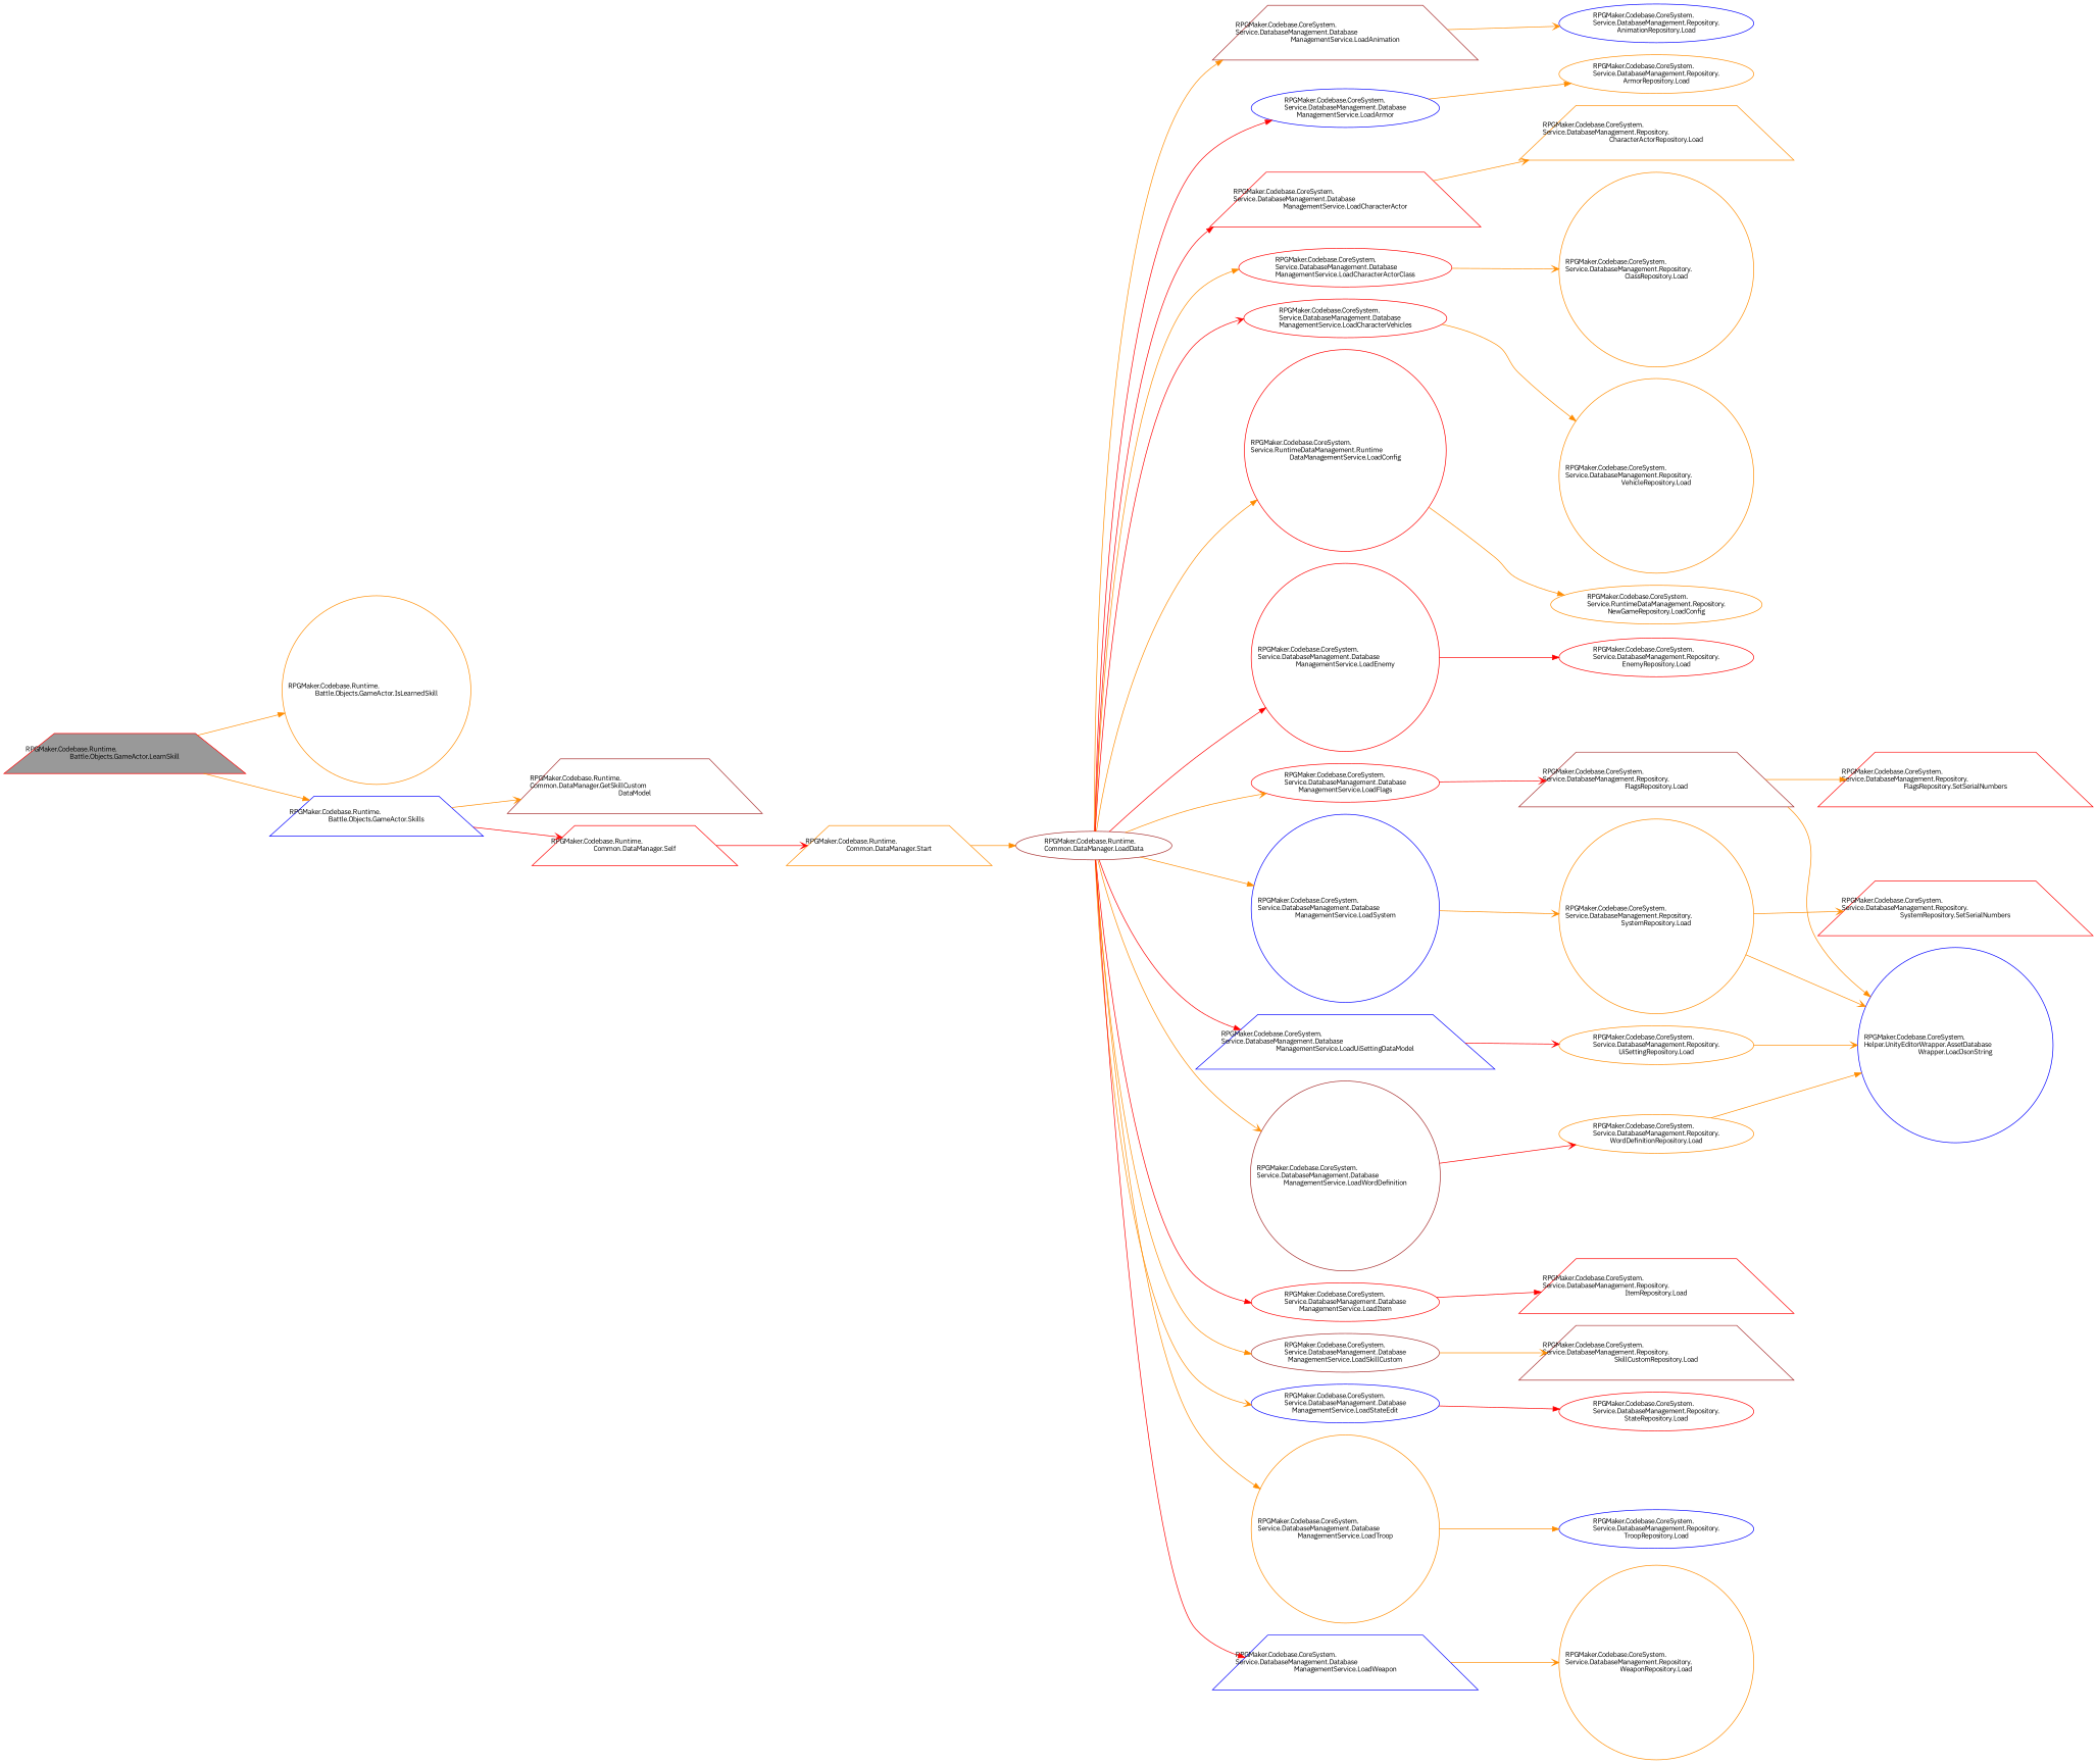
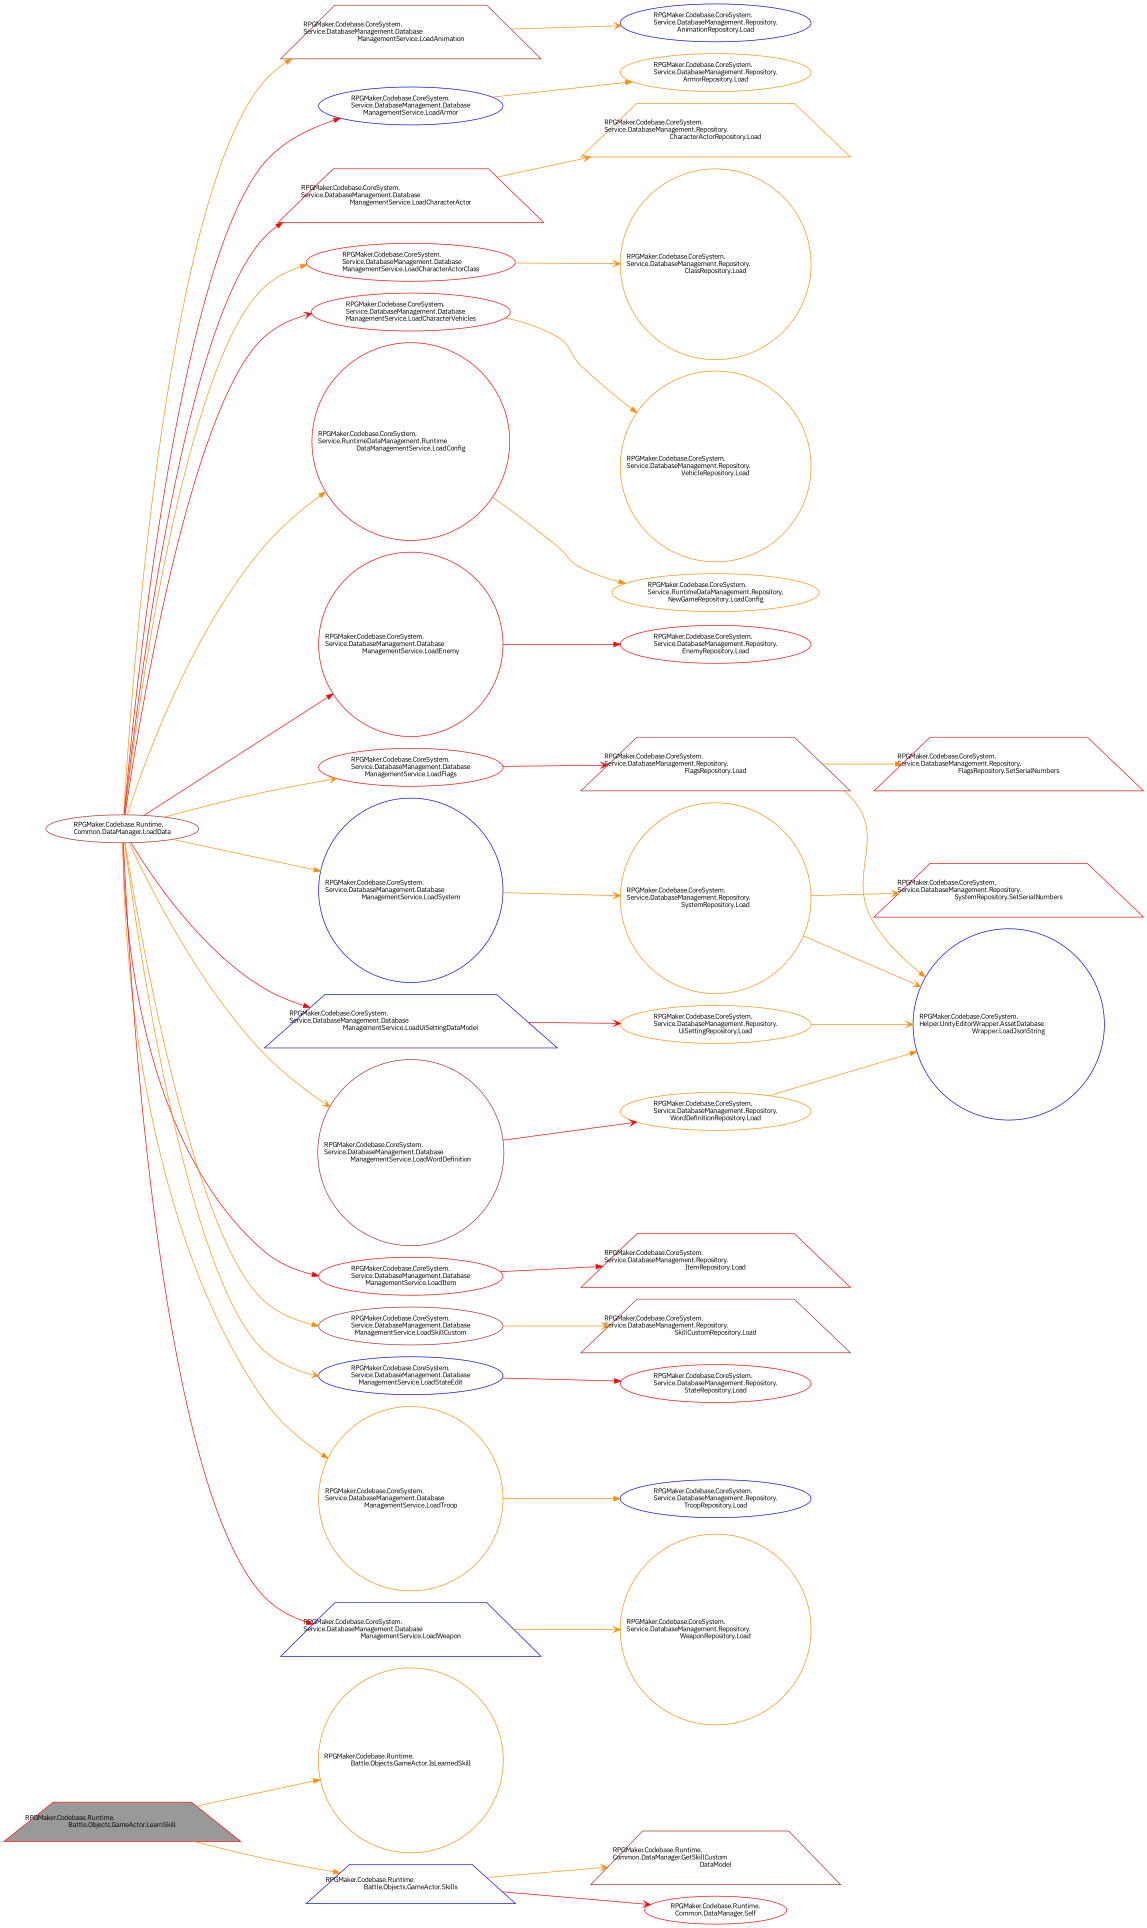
  digraph {
    fontname="IBM Plex Sans"
    rankdir=LR
    node [color=red fillcolor=white fontname="IBM Plex Sans" fontsize=10 shape=ellipse style=filled]
    edge [arrowhead=normal color=darkorange fontname="IBM Plex Sans" fontsize=10 labelfontname=Helvetica labelfontsize=10 style=solid]
    n1 [fillcolor=grey60 fontcolor=black height=0.2 label="RPGMaker.Codebase.Runtime.\lBattle.Objects.GameActor.LearnSkill" shape=trapezium width=0.4]
    n2 [color=darkorange height=0.2 label="RPGMaker.Codebase.Runtime.\lBattle.Objects.GameActor.IsLearnedSkill" shape=circle width=0.4]
    n3 [color=blue height=0.2 label="RPGMaker.Codebase.Runtime.\lBattle.Objects.GameActor.Skills" shape=trapezium width=0.4]
    n4 [color=brown height=0.2 label="RPGMaker.Codebase.Runtime.\lCommon.DataManager.GetSkillCustom\lDataModel" shape=trapezium width=0.4]
-   n5 [height=0.2 label="RPGMaker.Codebase.Runtime.\lCommon.DataManager.Self" shape=trapezium width=0.4]
-   n6 [color=darkorange height=0.2 label="RPGMaker.Codebase.Runtime.\lCommon.DataManager.Start" shape=trapezium width=0.4]
+   n5 [height=0.2 label="RPGMaker.Codebase.Runtime.\lCommon.DataManager.Self" width=0.4]
    n7 [color=brown height=0.2 label="RPGMaker.Codebase.Runtime.\lCommon.DataManager.LoadData" width=0.4]
    n8 [color=brown height=0.2 label="RPGMaker.Codebase.CoreSystem.\lService.DatabaseManagement.Database\lManagementService.LoadAnimation" shape=trapezium width=0.4]
    n9 [color=blue height=0.2 label="RPGMaker.Codebase.CoreSystem.\lService.DatabaseManagement.Database\lManagementService.LoadArmor" width=0.4]
    n10 [height=0.2 label="RPGMaker.Codebase.CoreSystem.\lService.DatabaseManagement.Database\lManagementService.LoadCharacterActor" shape=trapezium width=0.4]
    n11 [height=0.2 label="RPGMaker.Codebase.CoreSystem.\lService.DatabaseManagement.Database\lManagementService.LoadCharacterActorClass" width=0.4]
    n12 [height=0.2 label="RPGMaker.Codebase.CoreSystem.\lService.DatabaseManagement.Database\lManagementService.LoadCharacterVehicles" width=0.4]
    n13 [height=0.2 label="RPGMaker.Codebase.CoreSystem.\lService.RuntimeDataManagement.Runtime\lDataManagementService.LoadConfig" shape=circle width=0.4]
    n14 [height=0.2 label="RPGMaker.Codebase.CoreSystem.\lService.DatabaseManagement.Database\lManagementService.LoadEnemy" shape=circle width=0.4]
    n15 [height=0.2 label="RPGMaker.Codebase.CoreSystem.\lService.DatabaseManagement.Database\lManagementService.LoadFlags" width=0.4]
    n16 [height=0.2 label="RPGMaker.Codebase.CoreSystem.\lService.DatabaseManagement.Database\lManagementService.LoadItem" width=0.4]
    n17 [color=brown height=0.2 label="RPGMaker.Codebase.CoreSystem.\lService.DatabaseManagement.Database\lManagementService.LoadSkillCustom" width=0.4]
    n18 [color=blue height=0.2 label="RPGMaker.Codebase.CoreSystem.\lService.DatabaseManagement.Database\lManagementService.LoadStateEdit" width=0.4]
    n19 [color=blue height=0.2 label="RPGMaker.Codebase.CoreSystem.\lService.DatabaseManagement.Database\lManagementService.LoadSystem" shape=circle width=0.4]
    n20 [color=darkorange height=0.2 label="RPGMaker.Codebase.CoreSystem.\lService.DatabaseManagement.Database\lManagementService.LoadTroop" shape=circle width=0.4]
    n21 [color=blue height=0.2 label="RPGMaker.Codebase.CoreSystem.\lService.DatabaseManagement.Database\lManagementService.LoadUiSettingDataModel" shape=trapezium width=0.4]
    n22 [color=blue height=0.2 label="RPGMaker.Codebase.CoreSystem.\lService.DatabaseManagement.Database\lManagementService.LoadWeapon" shape=trapezium width=0.4]
    n23 [color=brown height=0.2 label="RPGMaker.Codebase.CoreSystem.\lService.DatabaseManagement.Database\lManagementService.LoadWordDefinition" shape=circle width=0.4]
    n24 [color=blue height=0.2 label="RPGMaker.Codebase.CoreSystem.\lService.DatabaseManagement.Repository.\lAnimationRepository.Load" width=0.4]
    n25 [color=darkorange height=0.2 label="RPGMaker.Codebase.CoreSystem.\lService.DatabaseManagement.Repository.\lArmorRepository.Load" width=0.4]
    n26 [color=darkorange height=0.2 label="RPGMaker.Codebase.CoreSystem.\lService.DatabaseManagement.Repository.\lCharacterActorRepository.Load" shape=trapezium width=0.4]
    n27 [color=darkorange height=0.2 label="RPGMaker.Codebase.CoreSystem.\lService.DatabaseManagement.Repository.\lClassRepository.Load" shape=circle width=0.4]
    n28 [color=darkorange height=0.2 label="RPGMaker.Codebase.CoreSystem.\lService.DatabaseManagement.Repository.\lVehicleRepository.Load" shape=circle width=0.4]
    n29 [color=darkorange height=0.2 label="RPGMaker.Codebase.CoreSystem.\lService.RuntimeDataManagement.Repository.\lNewGameRepository.LoadConfig" width=0.4]
    n30 [height=0.2 label="RPGMaker.Codebase.CoreSystem.\lService.DatabaseManagement.Repository.\lEnemyRepository.Load" width=0.4]
    n31 [color=brown height=0.2 label="RPGMaker.Codebase.CoreSystem.\lService.DatabaseManagement.Repository.\lFlagsRepository.Load" shape=trapezium width=0.4]
    n32 [height=0.2 label="RPGMaker.Codebase.CoreSystem.\lService.DatabaseManagement.Repository.\lItemRepository.Load" shape=trapezium width=0.4]
    n33 [color=brown height=0.2 label="RPGMaker.Codebase.CoreSystem.\lService.DatabaseManagement.Repository.\lSkillCustomRepository.Load" shape=trapezium width=0.4]
    n34 [height=0.2 label="RPGMaker.Codebase.CoreSystem.\lService.DatabaseManagement.Repository.\lStateRepository.Load" width=0.4]
    n35 [color=darkorange height=0.2 label="RPGMaker.Codebase.CoreSystem.\lService.DatabaseManagement.Repository.\lSystemRepository.Load" shape=circle width=0.4]
    n36 [color=blue height=0.2 label="RPGMaker.Codebase.CoreSystem.\lService.DatabaseManagement.Repository.\lTroopRepository.Load" width=0.4]
    n37 [color=darkorange height=0.2 label="RPGMaker.Codebase.CoreSystem.\lService.DatabaseManagement.Repository.\lUiSettingRepository.Load" width=0.4]
    n38 [color=darkorange height=0.2 label="RPGMaker.Codebase.CoreSystem.\lService.DatabaseManagement.Repository.\lWeaponRepository.Load" shape=circle width=0.4]
    n39 [color=darkorange height=0.2 label="RPGMaker.Codebase.CoreSystem.\lService.DatabaseManagement.Repository.\lWordDefinitionRepository.Load" width=0.4]
    n40 [color=blue height=0.2 label="RPGMaker.Codebase.CoreSystem.\lHelper.UnityEditorWrapper.AssetDatabase\lWrapper.LoadJsonString" shape=circle width=0.4]
    n41 [height=0.2 label="RPGMaker.Codebase.CoreSystem.\lService.DatabaseManagement.Repository.\lFlagsRepository.SetSerialNumbers" shape=trapezium width=0.4]
    n42 [height=0.2 label="RPGMaker.Codebase.CoreSystem.\lService.DatabaseManagement.Repository.\lSystemRepository.SetSerialNumbers" shape=trapezium width=0.4]
    n1 -> n2
    n1 -> n3
    n3 -> n4 [arrowhead=vee]
    n3 -> n5 [arrowhead=vee color=red]
-   n5 -> n6 [arrowhead=vee color=red]
-   n6 -> n7
    n7 -> n8
    n7 -> n9 [color=red]
    n7 -> n10 [color=red]
    n7 -> n11
    n7 -> n12 [arrowhead=vee color=red]
    n7 -> n13
    n7 -> n14 [color=red]
    n7 -> n15 [arrowhead=vee]
    n7 -> n16 [color=red]
    n7 -> n17
    n7 -> n18 [arrowhead=vee]
    n7 -> n19
    n7 -> n20
    n7 -> n21 [color=red]
    n7 -> n22 [color=red]
    n7 -> n23 [arrowhead=vee]
    n8 -> n24 [arrowhead=vee]
    n9 -> n25
    n10 -> n26 [arrowhead=vee]
    n11 -> n27 [arrowhead=vee]
    n12 -> n28
    n13 -> n29
    n14 -> n30 [color=red]
    n15 -> n31 [arrowhead=vee color=red]
    n16 -> n32 [color=red]
    n17 -> n33 [arrowhead=vee]
    n18 -> n34 [color=red]
    n19 -> n35 [arrowhead=vee]
    n20 -> n36
    n21 -> n37 [arrowhead=vee color=red]
    n22 -> n38 [arrowhead=vee]
    n23 -> n39 [arrowhead=vee color=red]
    n31 -> n40
    n31 -> n41
    n35 -> n40 [arrowhead=vee]
    n35 -> n42 [arrowhead=vee]
    n37 -> n40 [arrowhead=vee]
    n39 -> n40
  }
